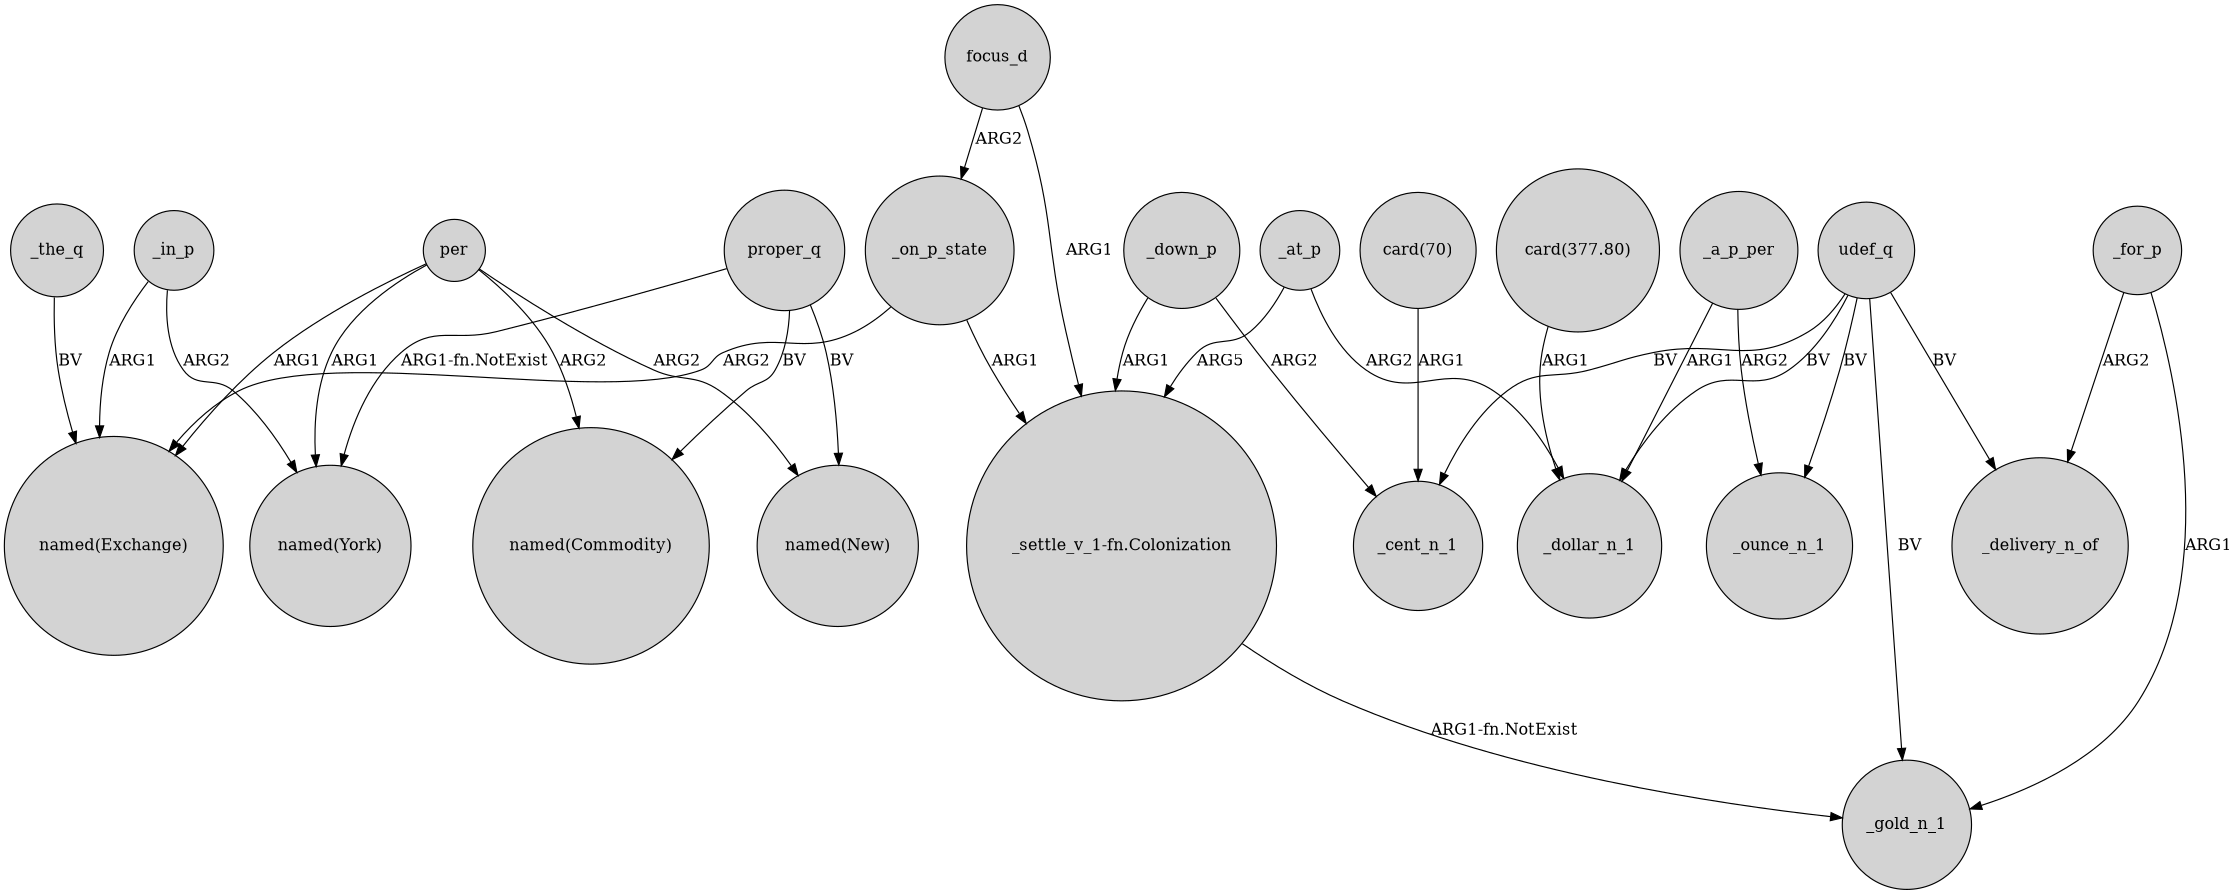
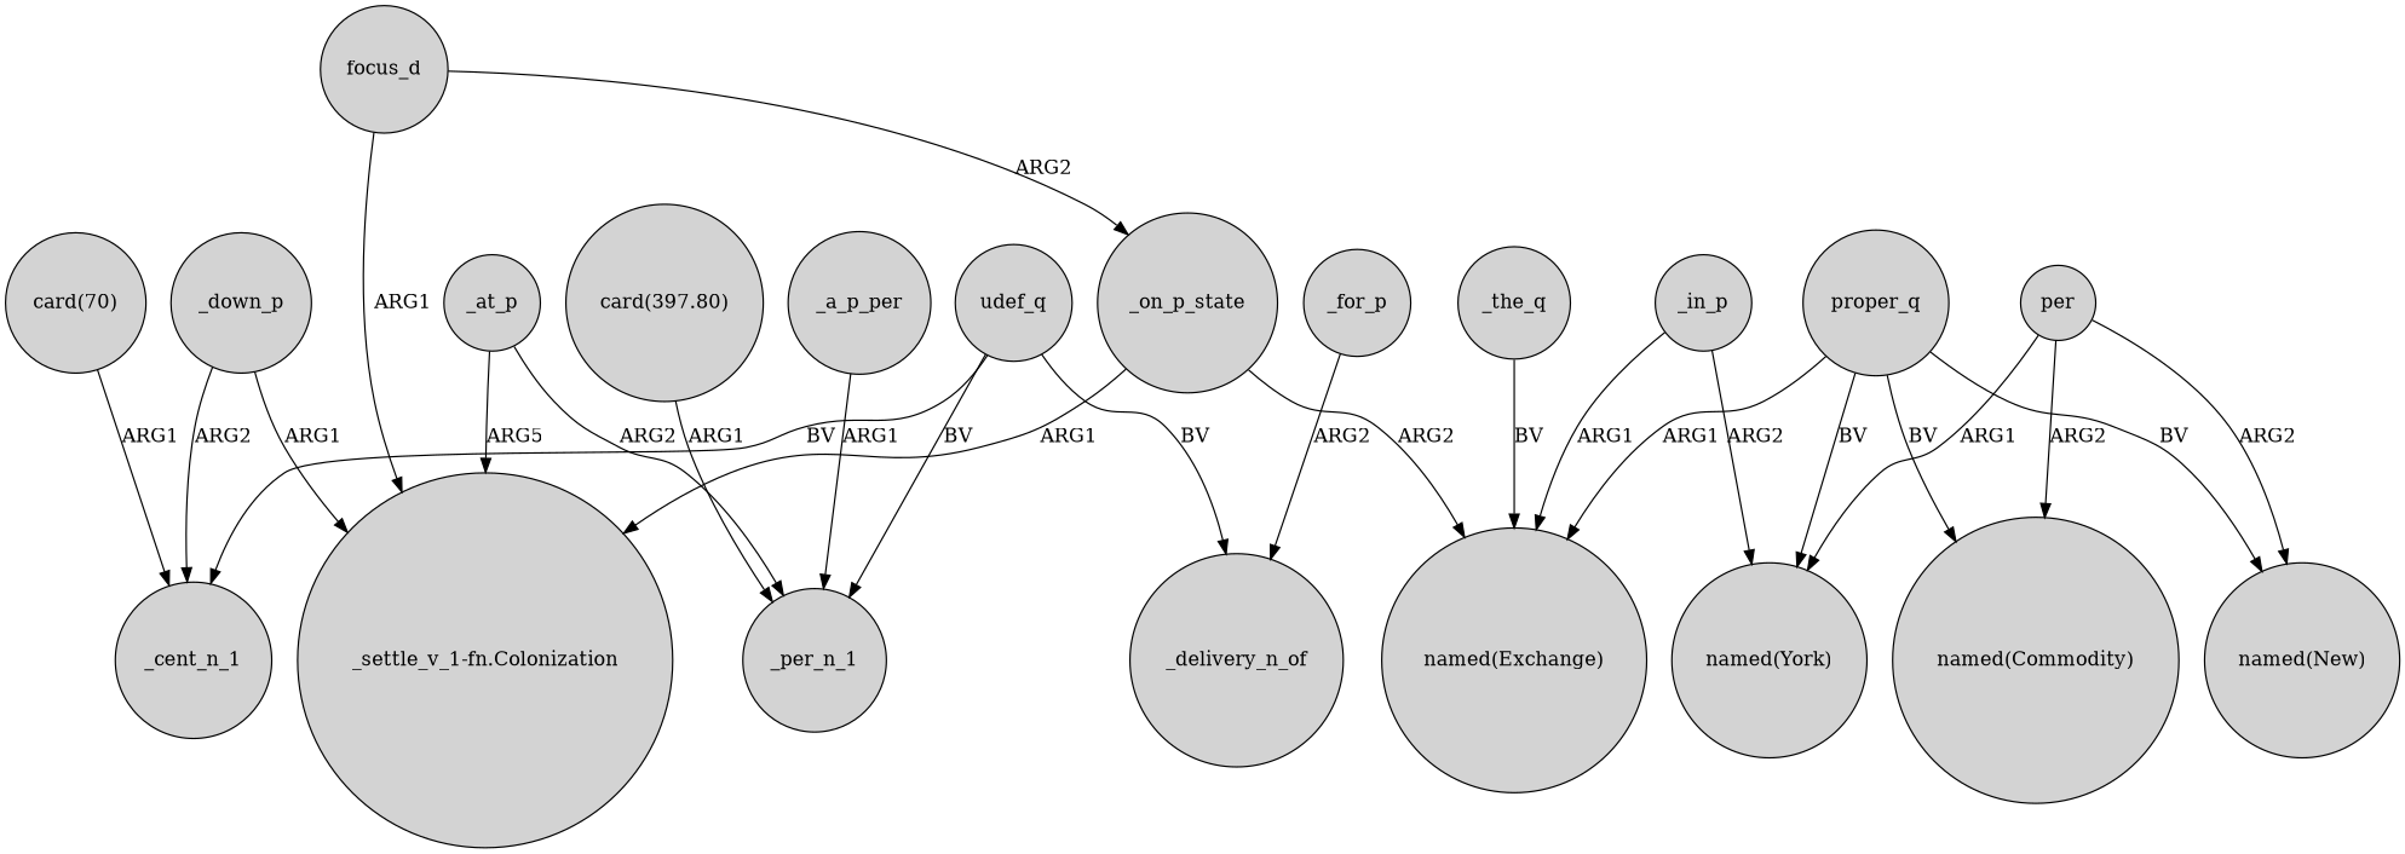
  digraph {
    node [shape=circle style=filled]
    _at_p
-   _dollar_n_1
+   _dollar_n_1 [label=_per_n_1]
    "_settle_v_1-fn.Colonization"
-   _gold_n_1
    n5 [label=per]
    "named(New)"
    "named(Exchange)"
    "named(Commodity)"
    "named(York)"
    proper_q
    focus_d
    _on_p_state
    "card(70)"
    _cent_n_1
    udef_q
    _delivery_n_of
-   _ounce_n_1
    _the_q
    _in_p
-   "card(377.80)"
+   "card(377.80)" [label="card(397.80)"]
    _a_p_per
    _down_p
    _for_p
    _at_p -> _dollar_n_1 [label=ARG2]
    _at_p -> "_settle_v_1-fn.Colonization" [label=ARG5]
-   "_settle_v_1-fn.Colonization" -> _gold_n_1 [label="ARG1-fn.NotExist"]
    n5 -> "named(New)" [label=ARG2]
-   n5 -> "named(Exchange)" [label=ARG1]
+   proper_q -> "named(Exchange)" [label=ARG1]
    n5 -> "named(Commodity)" [label=ARG2]
    n5 -> "named(York)" [label=ARG1]
    proper_q -> "named(New)" [label=BV]
    proper_q -> "named(Commodity)" [label=BV]
-   proper_q -> "named(York)" [label="ARG1-fn.NotExist"]
+   proper_q -> "named(York)" [label=BV]
    focus_d -> "_settle_v_1-fn.Colonization" [label=ARG1]
    focus_d -> _on_p_state [label=ARG2]
    _on_p_state -> "_settle_v_1-fn.Colonization" [label=ARG1]
    _on_p_state -> "named(Exchange)" [label=ARG2]
    "card(70)" -> _cent_n_1 [label=ARG1]
    udef_q -> _dollar_n_1 [label=BV]
-   udef_q -> _gold_n_1 [label=BV]
    udef_q -> _cent_n_1 [label=BV]
    udef_q -> _delivery_n_of [label=BV]
-   udef_q -> _ounce_n_1 [label=BV]
    _the_q -> "named(Exchange)" [label=BV]
    _in_p -> "named(Exchange)" [label=ARG1]
    _in_p -> "named(York)" [label=ARG2]
    "card(377.80)" -> _dollar_n_1 [label=ARG1]
    _a_p_per -> _dollar_n_1 [label=ARG1]
-   _a_p_per -> _ounce_n_1 [label=ARG2]
    _down_p -> "_settle_v_1-fn.Colonization" [label=ARG1]
    _down_p -> _cent_n_1 [label=ARG2]
-   _for_p -> _gold_n_1 [label=ARG1]
    _for_p -> _delivery_n_of [label=ARG2]
  }
